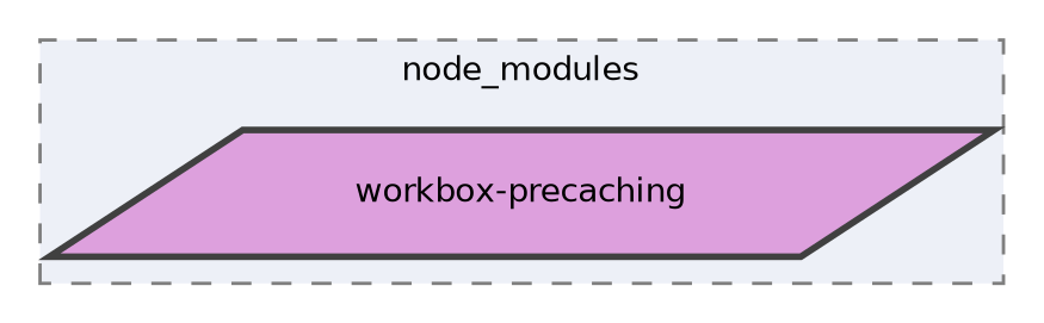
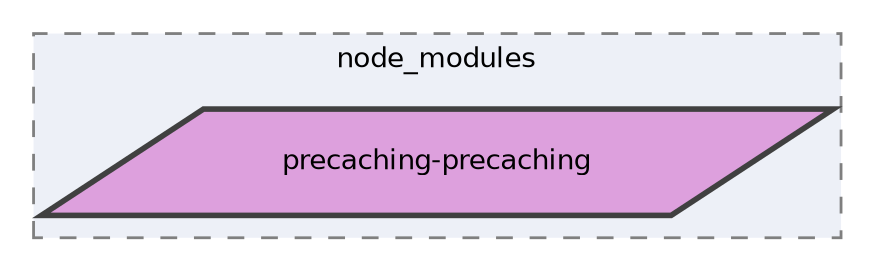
  digraph {
    compound=true
    rankdir=LR
-   n1 [color=grey25 fillcolor=plum fontname=Helvetica fontsize=10 height=0.2 label="workbox-precaching" shape=parallelogram style="filled,bold" width=0.4]
+   n1 [color=grey25 fillcolor=plum fontname=Helvetica fontsize=10 height=0.2 label="precaching-precaching" shape=parallelogram style="filled,bold" width=0.4]
    subgraph cluster_1 {
      bgcolor="#edf0f7"
      fontname=Helvetica
      fontsize=10
      label=node_modules
      pencolor=grey50
      style="filled,dashed"
      n1
    }
  }
